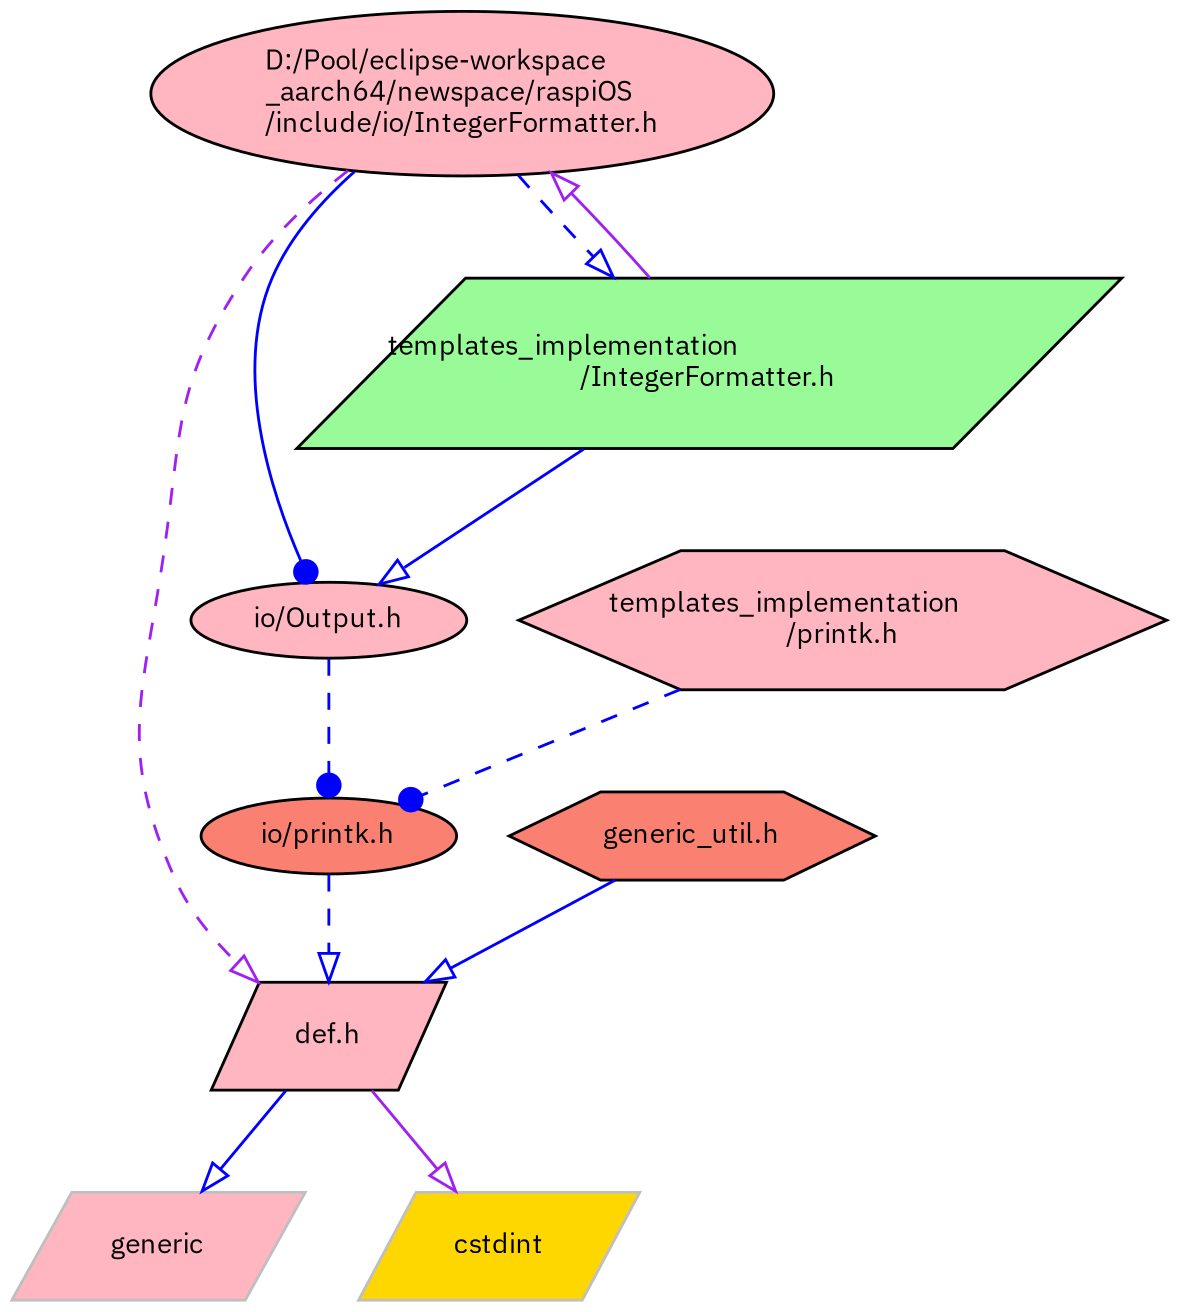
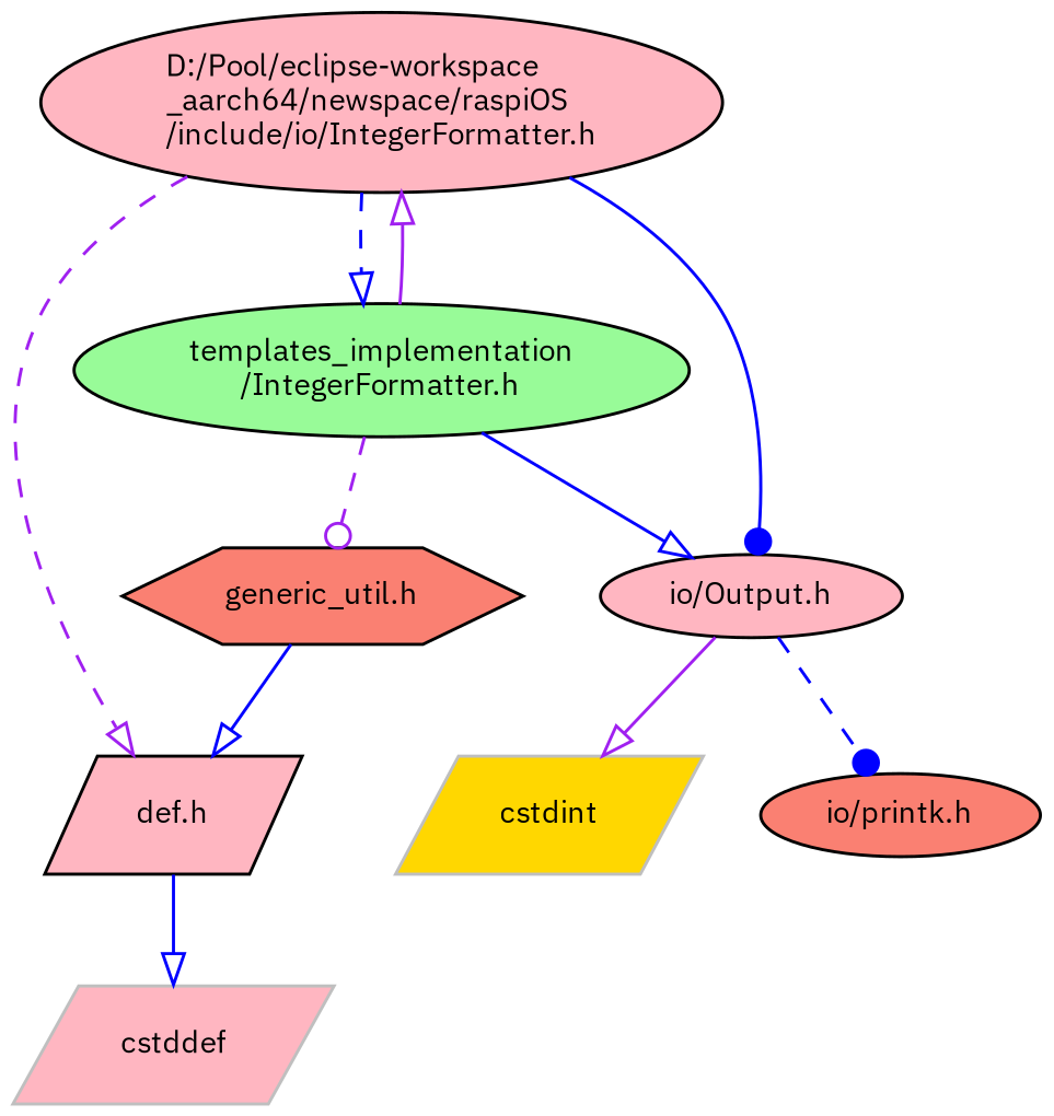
  digraph {
    fontname="IBM Plex Sans"
    node [color=black fillcolor=lightpink fontname="IBM Plex Sans" fontsize=10 shape=ellipse style=filled]
    edge [arrowhead=onormal color=blue fontname="IBM Plex Sans" fontsize=10 labelfontname=Helvetica labelfontsize=10 style=dashed]
    n1 [fontcolor=black height=0.2 label="D:/Pool/eclipse-workspace\l_aarch64/newspace/raspiOS\l/include/io/IntegerFormatter.h" width=0.4]
    n2 [height=0.2 label="def.h" shape=parallelogram width=0.4]
    n3 [height=0.2 label="io/Output.h" width=0.4]
-   n4 [fillcolor=palegreen height=0.2 label="templates_implementation\l/IntegerFormatter.h" shape=parallelogram width=0.4]
-   n5 [color=grey75 height=0.2 label=generic shape=parallelogram width=0.4]
+   n4 [fillcolor=palegreen height=0.2 label="templates_implementation\l/IntegerFormatter.h" width=0.4]
+   n5 [color=grey75 height=0.2 label=cstddef shape=parallelogram width=0.4]
    n6 [color=grey75 fillcolor=gold height=0.2 label=cstdint shape=parallelogram width=0.4]
    n7 [fillcolor=salmon height=0.2 label="io/printk.h" width=0.4]
    n8 [fillcolor=salmon height=0.2 label="generic_util.h" shape=hexagon width=0.4]
-   n9 [height=0.2 label="templates_implementation\l/printk.h" shape=hexagon width=0.4]
    n1 -> n2 [color=purple]
    n1 -> n3 [arrowhead=dot style=solid]
    n1 -> n4
    n2 -> n5 [style=solid]
-   n2 -> n6 [color=purple style=solid]
+   n3 -> n6 [color=purple style=solid]
    n3 -> n7 [arrowhead=dot]
    n4 -> n1 [color=purple style=solid]
    n4 -> n3 [style=solid]
-   n7 -> n2
+   n4 -> n8 [arrowhead=odot color=purple]
    n8 -> n2 [style=solid]
-   n9 -> n7 [arrowhead=dot]
  }
